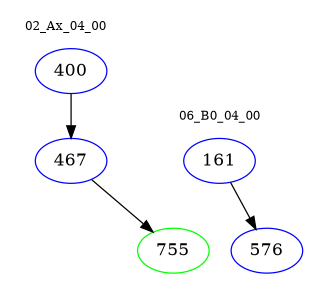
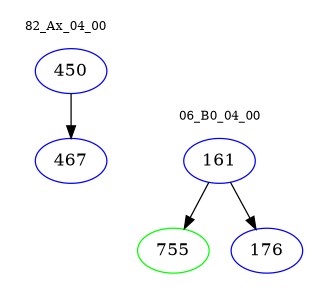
  digraph {
    node [color=blue]
    edge [color=black]
-   n1 [label=400]
+   n1 [label=450]
    n2 [label=467]
    n3 [label=161]
    n4 [color=green label=755]
-   n5 [label=576]
+   n5 [label=176]
    subgraph cluster_1 {
      color=white
      fontsize=10
-     label="02_Ax_04_00"
+     label="82_Ax_04_00"
      n1
      n2
    }
    subgraph cluster_2 {
      color=white
      fontsize=10
      label="06_B0_04_00"
      n3
      n4
      n5
    }
    n1 -> n2
-   n2 -> n4
+   n3 -> n4
    n3 -> n5
  }
